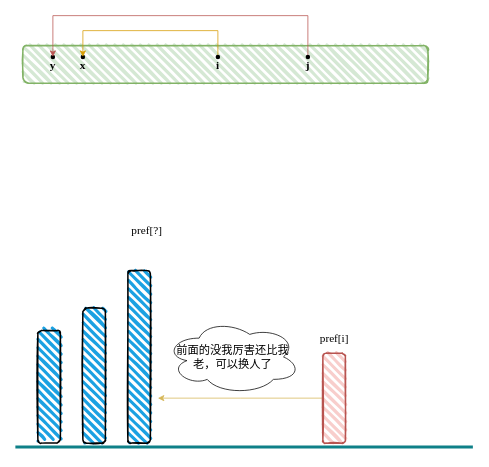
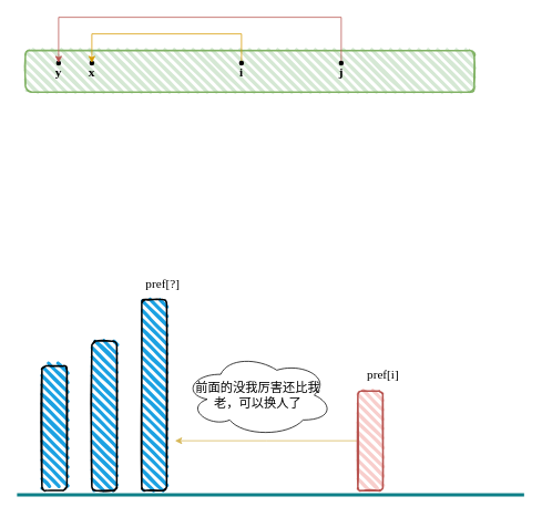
  <mxCell id="0" />
  <mxCell id="1" parent="0" />
  <mxCell id="2" value="" style="rounded=1;whiteSpace=wrap;html=1;strokeWidth=2;fillWeight=4;hachureGap=8;hachureAngle=45;fillColor=#d5e8d4;sketch=1;strokeColor=#82b366;" vertex="1" parent="1"><mxGeometry x="30" y="60" width="540" height="50" as="geometry" /></mxCell>
  <mxCell id="3" value="" style="shape=waypoint;sketch=0;fillStyle=solid;size=6;pointerEvents=1;points=[];fillColor=none;resizable=0;rotatable=0;perimeter=centerPerimeter;snapToPoint=1;" vertex="1" parent="1"><mxGeometry x="90" y="55" width="40" height="40" as="geometry" /></mxCell>
  <mxCell id="4" style="edgeStyle=orthogonalEdgeStyle;rounded=0;orthogonalLoop=1;jettySize=auto;html=1;fillColor=#ffe6cc;strokeColor=#d79b00;" edge="1" parent="1" source="5" target="3"><mxGeometry relative="1" as="geometry"><Array as="points"><mxPoint x="290" y="40" /><mxPoint x="110" y="40" /></Array></mxGeometry></mxCell>
  <mxCell id="5" value="" style="shape=waypoint;sketch=0;fillStyle=solid;size=6;pointerEvents=1;points=[];fillColor=none;resizable=0;rotatable=0;perimeter=centerPerimeter;snapToPoint=1;" vertex="1" parent="1"><mxGeometry x="270" y="55" width="40" height="40" as="geometry" /></mxCell>
  <mxCell id="6" value="&lt;b&gt;&lt;font style=&quot;font-size: 15px&quot; face=&quot;Comic Sans MS&quot;&gt;i&lt;/font&gt;&lt;/b&gt;" style="text;html=1;strokeColor=none;fillColor=none;align=center;verticalAlign=middle;whiteSpace=wrap;rounded=0;" vertex="1" parent="1"><mxGeometry x="260" y="70" width="60" height="30" as="geometry" /></mxCell>
  <mxCell id="7" value="&lt;b&gt;&lt;font style=&quot;font-size: 15px&quot; face=&quot;Comic Sans MS&quot;&gt;x&lt;/font&gt;&lt;/b&gt;" style="text;html=1;strokeColor=none;fillColor=none;align=center;verticalAlign=middle;whiteSpace=wrap;rounded=0;" vertex="1" parent="1"><mxGeometry x="80" y="70" width="60" height="30" as="geometry" /></mxCell>
  <mxCell id="8" value="&lt;b&gt;&lt;font style=&quot;font-size: 15px&quot; face=&quot;Comic Sans MS&quot;&gt;j&lt;/font&gt;&lt;/b&gt;" style="text;html=1;strokeColor=none;fillColor=none;align=center;verticalAlign=middle;whiteSpace=wrap;rounded=0;" vertex="1" parent="1"><mxGeometry x="380" y="70" width="60" height="30" as="geometry" /></mxCell>
  <mxCell id="9" value="" style="shape=waypoint;sketch=0;fillStyle=solid;size=6;pointerEvents=1;points=[];fillColor=none;resizable=0;rotatable=0;perimeter=centerPerimeter;snapToPoint=1;" vertex="1" parent="1"><mxGeometry x="50" y="55" width="40" height="40" as="geometry" /></mxCell>
  <mxCell id="10" style="edgeStyle=orthogonalEdgeStyle;rounded=0;orthogonalLoop=1;jettySize=auto;html=1;entryX=0.66;entryY=0.43;entryDx=0;entryDy=0;entryPerimeter=0;fontFamily=Comic Sans MS;fontSize=15;exitX=0.5;exitY=0.365;exitDx=0;exitDy=0;exitPerimeter=0;fillColor=#f8cecc;strokeColor=#b85450;" edge="1" parent="1" source="11" target="9"><mxGeometry relative="1" as="geometry"><Array as="points"><mxPoint x="410" y="20" /><mxPoint x="70" y="20" /></Array></mxGeometry></mxCell>
  <mxCell id="11" value="" style="shape=waypoint;sketch=0;fillStyle=solid;size=6;pointerEvents=1;points=[];fillColor=none;resizable=0;rotatable=0;perimeter=centerPerimeter;snapToPoint=1;" vertex="1" parent="1"><mxGeometry x="390" y="55" width="40" height="40" as="geometry" /></mxCell>
  <mxCell id="12" value="&lt;b&gt;&lt;font style=&quot;font-size: 15px&quot; face=&quot;Comic Sans MS&quot;&gt;y&lt;/font&gt;&lt;/b&gt;" style="text;html=1;strokeColor=none;fillColor=none;align=center;verticalAlign=middle;whiteSpace=wrap;rounded=0;" vertex="1" parent="1"><mxGeometry x="40" y="70" width="60" height="30" as="geometry" /></mxCell>
  <mxCell id="13" value="" style="rounded=1;whiteSpace=wrap;html=1;strokeWidth=2;fillWeight=4;hachureGap=8;hachureAngle=45;fillColor=#1ba1e2;sketch=1;fontFamily=Comic Sans MS;fontSize=15;" vertex="1" parent="1"><mxGeometry x="50" y="440" width="30" height="150" as="geometry" /></mxCell>
  <mxCell id="14" value="" style="rounded=1;whiteSpace=wrap;html=1;strokeWidth=2;fillWeight=4;hachureGap=8;hachureAngle=45;fillColor=#1ba1e2;sketch=1;fontFamily=Comic Sans MS;fontSize=15;" vertex="1" parent="1"><mxGeometry x="110" y="410" width="30" height="180" as="geometry" /></mxCell>
  <mxCell id="15" value="" style="rounded=1;whiteSpace=wrap;html=1;strokeWidth=2;fillWeight=4;hachureGap=8;hachureAngle=45;fillColor=#1ba1e2;sketch=1;fontFamily=Comic Sans MS;fontSize=15;" vertex="1" parent="1"><mxGeometry x="170" y="360" width="30" height="230" as="geometry" /></mxCell>
  <mxCell id="16" style="edgeStyle=orthogonalEdgeStyle;rounded=0;orthogonalLoop=1;jettySize=auto;html=1;exitX=0;exitY=0.5;exitDx=0;exitDy=0;fontFamily=Comic Sans MS;fontSize=15;fillColor=#fff2cc;strokeColor=#d6b656;" edge="1" parent="1" source="17"><mxGeometry relative="1" as="geometry"><mxPoint x="210" y="530" as="targetPoint" /></mxGeometry></mxCell>
  <mxCell id="17" value="" style="rounded=1;whiteSpace=wrap;html=1;strokeWidth=2;fillWeight=4;hachureGap=8;hachureAngle=45;fillColor=#f8cecc;sketch=1;fontFamily=Comic Sans MS;fontSize=15;strokeColor=#b85450;" vertex="1" parent="1"><mxGeometry x="430" y="470" width="30" height="120" as="geometry" /></mxCell>
  <mxCell id="18" value="" style="line;strokeWidth=4;html=1;perimeter=backbonePerimeter;points=[];outlineConnect=0;fontFamily=Comic Sans MS;fontSize=15;fillColor=#b0e3e6;strokeColor=#0e8088;" vertex="1" parent="1"><mxGeometry x="20" y="590" width="610" height="10" as="geometry" /></mxCell>
- <mxCell id="19" value="pref[i]" style="text;html=1;align=center;verticalAlign=middle;resizable=0;points=[];autosize=1;strokeColor=none;fillColor=none;fontSize=15;fontFamily=Comic Sans MS;" vertex="1" parent="1"><mxGeometry x="415" y="440" width="60" height="20" as="geometry" /></mxCell>
- <mxCell id="20" value="pref[?]" style="text;html=1;align=center;verticalAlign=middle;resizable=0;points=[];autosize=1;strokeColor=none;fillColor=none;fontSize=15;fontFamily=Comic Sans MS;" vertex="1" parent="1"><mxGeometry x="160" y="295" width="70" height="20" as="geometry" /></mxCell>
+ <mxCell id="19" value="pref[i]" style="text;html=1;align=center;verticalAlign=middle;resizable=0;points=[];autosize=1;strokeColor=none;fillColor=none;fontSize=15;fontFamily=Comic Sans MS;" vertex="1" parent="1"><mxGeometry x="430" y="440" width="60" height="20" as="geometry" /></mxCell>
+ <mxCell id="20" value="pref[?]" style="text;html=1;align=center;verticalAlign=middle;resizable=0;points=[];autosize=1;strokeColor=none;fillColor=none;fontSize=15;fontFamily=Comic Sans MS;" vertex="1" parent="1"><mxGeometry x="160" y="330" width="70" height="20" as="geometry" /></mxCell>
  <mxCell id="21" value="&lt;p&gt;前面的没我厉害还&lt;span&gt;比我老，可以换人了&lt;/span&gt;&lt;/p&gt;" style="ellipse;shape=cloud;whiteSpace=wrap;html=1;fontFamily=Comic Sans MS;fontSize=15;" vertex="1" parent="1"><mxGeometry x="220" y="425" width="180" height="100" as="geometry" /></mxCell>
